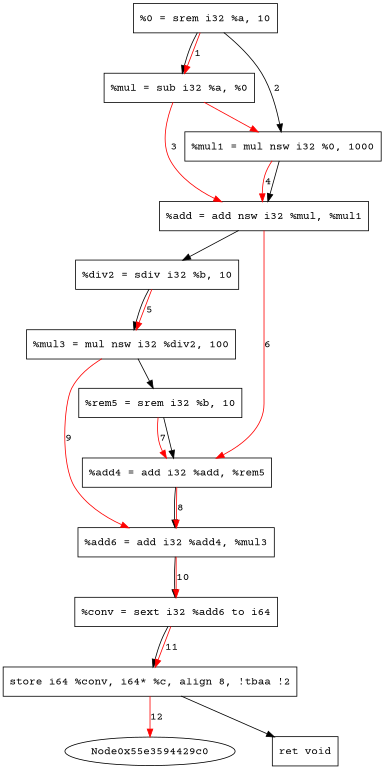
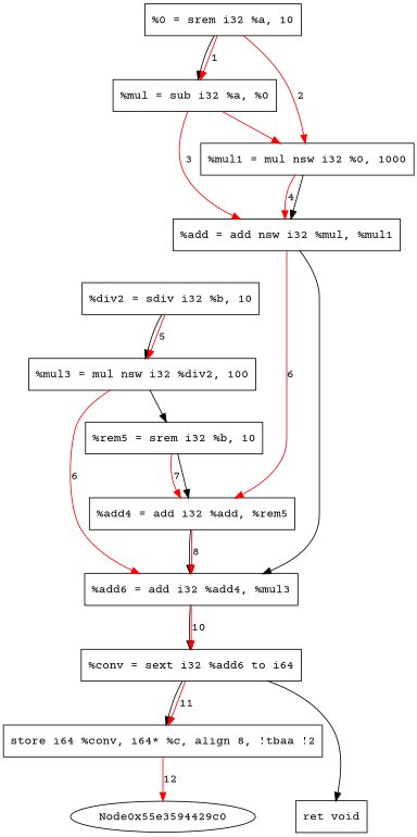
  digraph {
    fontname="Courier Prime"
    node [fontname="Courier Prime" shape=record]
    edge [fontname="Courier Prime" color=red]
    n1 [label="  %0 = srem i32 %a, 10"]
    n2 [label="  %mul = sub i32 %a, %0"]
    n3 [label="  %mul1 = mul nsw i32 %0, 1000"]
    n4 [label="  %add = add nsw i32 %mul, %mul1"]
    n5 [label="  %div2 = sdiv i32 %b, 10"]
    n6 [label="  %add4 = add i32 %add, %rem5"]
    n7 [label="  %mul3 = mul nsw i32 %div2, 100"]
    n8 [label="  %add6 = add i32 %add4, %mul3"]
    n9 [label="  %rem5 = srem i32 %b, 10"]
    n10 [label="  %conv = sext i32 %add6 to i64"]
    n11 [label="  store i64 %conv, i64* %c, align 8, !tbaa !2"]
    n12 [label="  ret void"]
    Node0x55e3594429c0 [shape=""]
    n1 -> n2 [color=""]
    n1 -> n2 [label=1]
-   n1 -> n3 [color=black label=2]
+   n1 -> n3 [label=2]
    n2 -> n3
    n2 -> n4 [label=3]
    n3 -> n4 [color=""]
    n3 -> n4 [label=4]
-   n4 -> n5 [color=""]
+   n4 -> n8 [color=""]
    n4 -> n6 [label=6]
    n5 -> n7 [color=""]
    n5 -> n7 [label=5]
    n6 -> n8 [color=""]
    n6 -> n8 [label=8]
-   n7 -> n8 [label=9]
+   n7 -> n8 [label=6]
    n7 -> n9 [color=""]
    n8 -> n10 [color=""]
    n8 -> n10 [label=10]
    n9 -> n6 [color=""]
    n9 -> n6 [label=7]
    n10 -> n11 [color=""]
    n10 -> n11 [label=11]
-   n11 -> n12 [color=""]
+   n10 -> n12 [color=""]
    n11 -> Node0x55e3594429c0 [label=12]
  }
